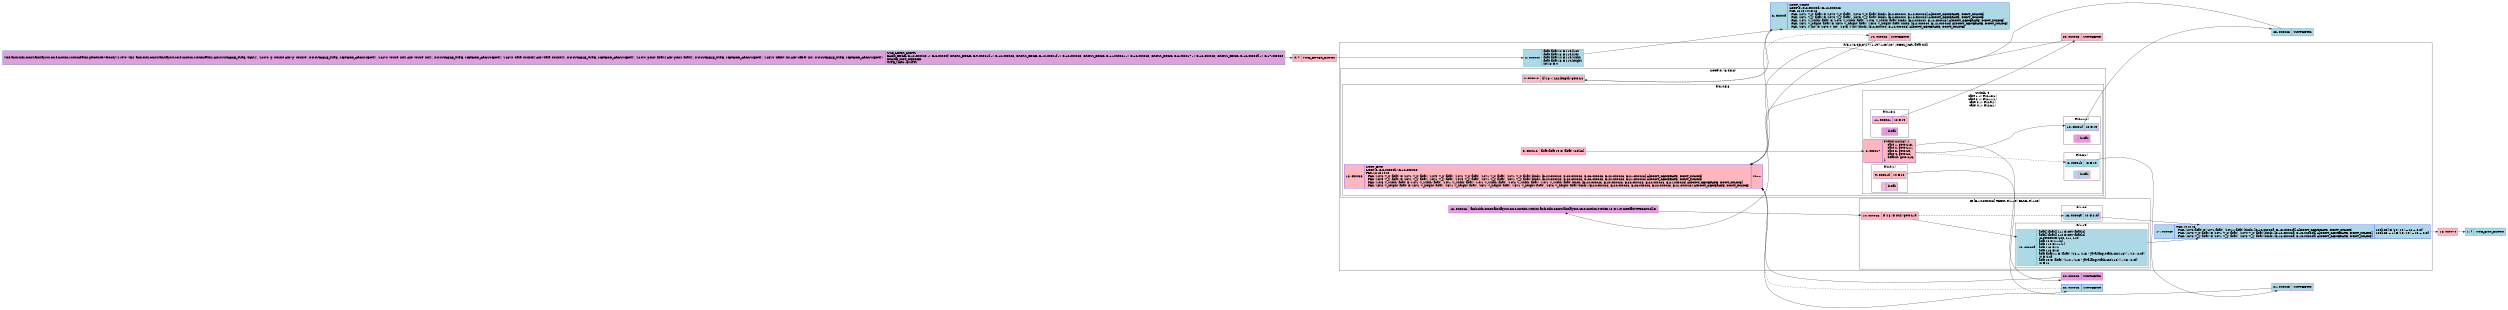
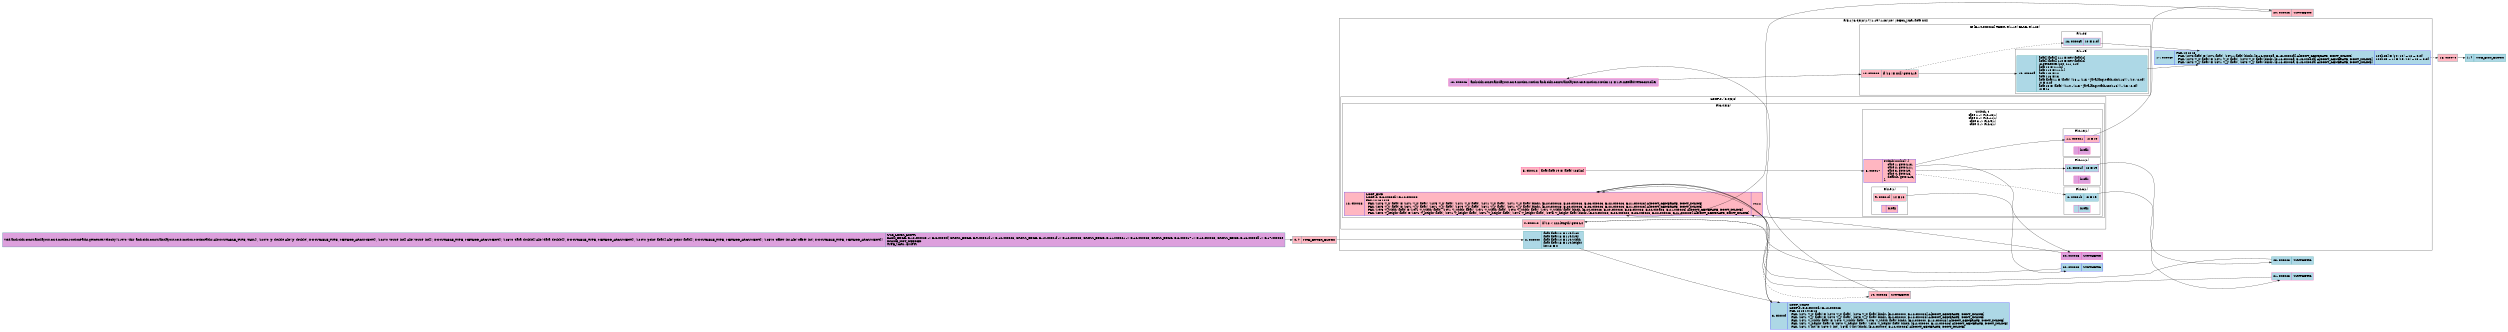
  digraph {
    rankdir=LR
    node [color=teal fillcolor=lightpink shape=record style=filled]
    n1 [color=blue label="{11\:\ 0x0021|r2 = r9\l}"]
    n2 [color=deeppink fillcolor=plum label="{|break\l}"]
    n3 [color=deeppink fillcolor=lightblue label="{10\:\ 0x001f|r3 = r9\l}"]
    n4 [color=deeppink fillcolor=plum label="{|break\l}"]
    n5 [label="{9\:\ 0x001d|r4 = r0\l}"]
    n6 [color=blue label="{|break\l}"]
    n7 [fillcolor=lightblue label="{8\:\ 0x001b|r5 = r9\l}"]
    n8 [color=deeppink fillcolor=lightblue label="{|break\l}"]
    n9 [color=blue label="{6\:\ 0x0017|switch(r22[r8]) \{\l    case 1: goto L13;\l    case 2: goto L11;\l    case 3: goto L9;\l    case 4: goto L6;\l    default: goto L15;\l\}\l}"]
    n10 [color=deeppink label="{5\:\ 0x0012|float float r9 = (float) r23[r8]\l}"]
    n11 [color=blue label="{12\:\ 0x0023|LOOP_END\lLOOP:0: B:3:0x000f\-\>B:12:0x0023\lPHI: r2 r3 r4 r5 \l  PHI: (r2v6 'v_x' float) = (r2v1 'v_x' float), (r2v5 'v_x' float), (r2v1 'v_x' float), (r2v1 'v_x' float), (r2v1 'v_x' float) binds: [B:24:0x0023, B:20:0x0023, B:23:0x0023, B:22:0x0023, B:21:0x0023] A[DONT_GENERATE, DONT_INLINE]\l  PHI: (r3v5 'v_y' float) = (r3v1 'v_y' float), (r3v1 'v_y' float), (r3v4 'v_y' float), (r3v1 'v_y' float), (r3v1 'v_y' float) binds: [B:24:0x0023, B:20:0x0023, B:23:0x0023, B:22:0x0023, B:21:0x0023] A[DONT_GENERATE, DONT_INLINE]\l  PHI: (r4v3 'v_width' float) = (r4v1 'v_width' float), (r4v1 'v_width' float), (r4v1 'v_width' float), (r4v2 'v_width' float), (r4v1 'v_width' float) binds: [B:24:0x0023, B:20:0x0023, B:23:0x0023, B:22:0x0023, B:21:0x0023] A[DONT_GENERATE, DONT_INLINE]\l  PHI: (r5v2 'v_height' float) = (r5v1 'v_height' float), (r5v1 'v_height' float), (r5v1 'v_height' float), (r5v1 'v_height' float), (r5v3 'v_height' float) binds: [B:24:0x0023, B:20:0x0023, B:23:0x0023, B:22:0x0023, B:21:0x0023] A[DONT_GENERATE, DONT_INLINE]\l|r4++\l}"]
    n12 [label="{4\:\ 0x0010|if (r8 \< r22.length) goto L4\l}"]
    n13 [fillcolor=lightblue label="{15\:\ 0x002a|float[] float[] r11 = new float[2]\lfloat[] float[] r10 = new float[2]\lr8.getCenter(r20, r11, r10)\lfloat r8 = r11[0]\lfloat r14 = r11[1]\lfloat r15 = r2\lfloat r16 = r3\lfloat float r1 = (float) ((r8 + (r15 * java.lang.Math.sin(r16))) \- (r4 \/ 2.0f))\lr0 = 2.2f\lfloat r3 = (float) ((r14 \- (r15 * java.lang.Math.cos(r16))) \- (r5 \/ 2.0f))\lr2 = r1\l}"]
    n14 [color=deeppink fillcolor=lightblue label="{16\:\ 0x006a|r0 = 2.0f\l}"]
    n15 [label="{14\:\ 0x0028|if (r8 != null) goto L19\l}"]
    n16 [fillcolor=lightblue label="{2\:\ 0x0000|float float r2 = r19.f18x\lfloat float r3 = r19.f19y\lfloat float r4 = r19.width\lfloat float r5 = r19.height\lint r8 = 0\l}"]
    n17 [color=deeppink fillcolor=plum label="{13\:\ 0x0026|androidx.constraintlayout.core.motion.Motion androidx.constraintlayout.core.motion.Motion r8 = r19.mRelativeToController\l}"]
    n18 [color=blue fillcolor=lightblue label="{17\:\ 0x006e|PHI: r0 r2 r3 \l  PHI: (r0v2 float) = (r0v1 float), (r0v11 float) binds: [B:16:0x006a, B:15:0x002a] A[DONT_GENERATE, DONT_INLINE]\l  PHI: (r2v2 'v_x' float) = (r2v1 'v_x' float), (r2v4 'v_x' float) binds: [B:16:0x006a, B:15:0x002a] A[DONT_GENERATE, DONT_INLINE]\l  PHI: (r3v2 'v_y' float) = (r3v1 'v_y' float), (r3v3 'v_y' float) binds: [B:16:0x006a, B:15:0x002a] A[DONT_GENERATE, DONT_INLINE]\l|r24[r25] = (r4 \/ r0) + r2 + 0.0f\lr24[r25 + 1] = (r5 \/ r0) + r3 + 0.0f\l}"]
    n19 [label="{20\:\ 0x0023|SYNTHETIC\l}"]
    n20 [fillcolor=lightblue label="{23\:\ 0x0023|SYNTHETIC\l}"]
    n21 [color=blue fillcolor=lightblue label="{22\:\ 0x0023|SYNTHETIC\l}"]
    n22 [color=deeppink fillcolor=lightblue label="{21\:\ 0x0023|SYNTHETIC\l}"]
    n23 [color=deeppink fillcolor=plum label="{24\:\ 0x0023|SYNTHETIC\l}"]
    n24 [color=blue fillcolor=lightblue label="{3\:\ 0x000f|LOOP_START\lLOOP:0: B:3:0x000f\-\>B:12:0x0023\lPHI: r2 r3 r4 r5 r8 \l  PHI: (r2v1 'v_x' float) = (r2v0 'v_x' float), (r2v6 'v_x' float) binds: [B:2:0x0000, B:12:0x0023] A[DONT_GENERATE, DONT_INLINE]\l  PHI: (r3v1 'v_y' float) = (r3v0 'v_y' float), (r3v5 'v_y' float) binds: [B:2:0x0000, B:12:0x0023] A[DONT_GENERATE, DONT_INLINE]\l  PHI: (r4v1 'v_width' float) = (r4v0 'v_width' float), (r4v3 'v_width' float) binds: [B:2:0x0000, B:12:0x0023] A[DONT_GENERATE, DONT_INLINE]\l  PHI: (r5v1 'v_height' float) = (r5v0 'v_height' float), (r5v2 'v_height' float) binds: [B:2:0x0000, B:12:0x0023] A[DONT_GENERATE, DONT_INLINE]\l  PHI: (r8v1 'i' int) = (r8v0 'i' int), (r8v5 'i' int) binds: [B:2:0x0000, B:12:0x0023] A[DONT_GENERATE, DONT_INLINE]\l}"]
    n25 [label="{19\:\ 0x0026|SYNTHETIC\l}"]
    n26 [label="{18\:\ 0x007c}"]
    n27 [fillcolor=lightblue label="{1\:\ ?|MTH_EXIT_BLOCK\l}"]
    n28 [label="{0\:\ ?|MTH_ENTER_BLOCK\l}"]
    n29 [fillcolor=plum label="{void androidx.constraintlayout.core.motion.MotionPaths.getCenterVelocity((r19v0 'this' androidx.constraintlayout.core.motion.MotionPaths A[IMMUTABLE_TYPE, THIS]), (r20v0 'p' double A[D('p' double), IMMUTABLE_TYPE, METHOD_ARGUMENT]), (r22v0 'toUse' int[] A[D('toUse' int[]), IMMUTABLE_TYPE, METHOD_ARGUMENT]), (r23v0 'data' double[] A[D('data' double[]), IMMUTABLE_TYPE, METHOD_ARGUMENT]), (r24v0 'point' float[] A[D('point' float[]), IMMUTABLE_TYPE, METHOD_ARGUMENT]), (r25v0 'offset' int A[D('offset' int), IMMUTABLE_TYPE, METHOD_ARGUMENT]))  | USE_LINES_HINTS\lBACK_EDGE: B:12:0x0023 \-\> B:3:0x000f, CROSS_EDGE: B:9:0x001d \-\> B:12:0x0023, CROSS_EDGE: B:10:0x001f \-\> B:12:0x0023, CROSS_EDGE: B:11:0x0021 \-\> B:12:0x0023, CROSS_EDGE: B:6:0x0017 \-\> B:12:0x0023, CROSS_EDGE: B:16:0x006a \-\> B:17:0x006e\lINLINE_NOT_NEEDED\lTYPE_VARS: EMPTY\l}"]
    subgraph cluster_1 {
      label="R(5:1|(3:4|5|8)|17|(1:19)(1:23)|20) | DECL_VAR: float null\l"
      n16
      n17
      n18
      subgraph cluster_2 {
        label="LOOP:0: (3:4|5|8)"
        n12
        subgraph cluster_3 {
          label="R(3:4|5|8)"
          n10
          n11
          subgraph cluster_4 {
            label="Switch: 4\n case 1 -> R(2:13|1)\n case 2 -> R(2:11|1)\n case 3 -> R(2:9|1)\n case 4 -> R(2:6|1)"
            n9
            subgraph cluster_5 {
              label="R(2:13|1)"
              n1
              n2
            }
            subgraph cluster_6 {
              label="R(2:11|1)"
              n3
              n4
            }
            subgraph cluster_7 {
              label="R(2:9|1)"
              n5
              n6
            }
            subgraph cluster_8 {
              label="R(2:6|1)"
              n7
              n8
            }
          }
        }
      }
      subgraph cluster_9 {
        label="IF [B:14:0x0028] THEN: R(1:19) ELSE: R(1:23)"
        n15
        subgraph cluster_10 {
          label="R(1:19)"
          n13
        }
        subgraph cluster_11 {
          label="R(1:23)"
          n14
        }
      }
    }
    n1 -> n19
    n3 -> n20
    n5 -> n21
    n7 -> n22
+   n9 -> n1
    n9 -> n3
    n9 -> n7 [style=dashed]
    n9 -> n23
    n10 -> n9
    n11 -> n24
    n12 -> n25 [style=dashed]
    n13 -> n18
    n14 -> n18
    n15 -> n13
    n15 -> n14 [style=dashed]
    n16 -> n24
    n17 -> n15
    n18 -> n26 [style=dashed]
    n19 -> n11
    n20 -> n11
-   n21 -> n11 [style=dashed]
+   n21 -> n11
    n22 -> n11
    n23 -> n11
    n24 -> n12
    n25 -> n17
    n26 -> n27
    n28 -> n16
    n29 -> n28
  }
